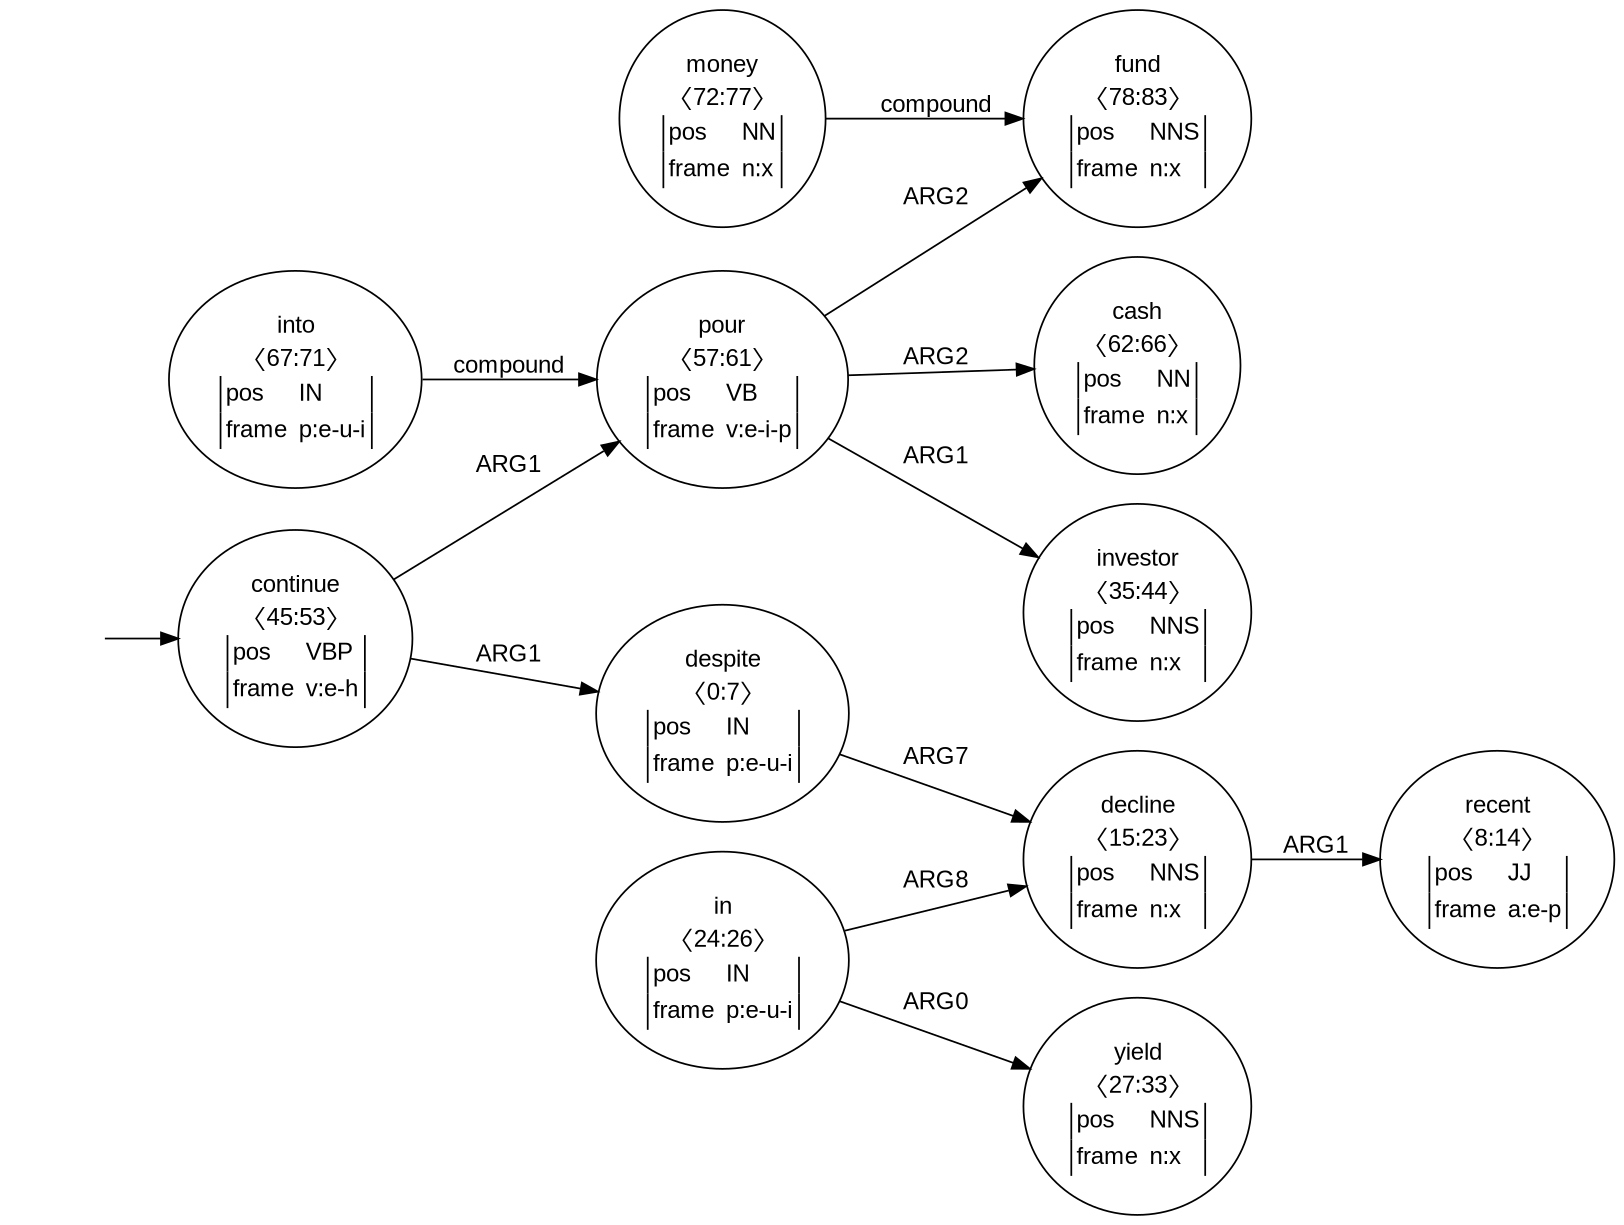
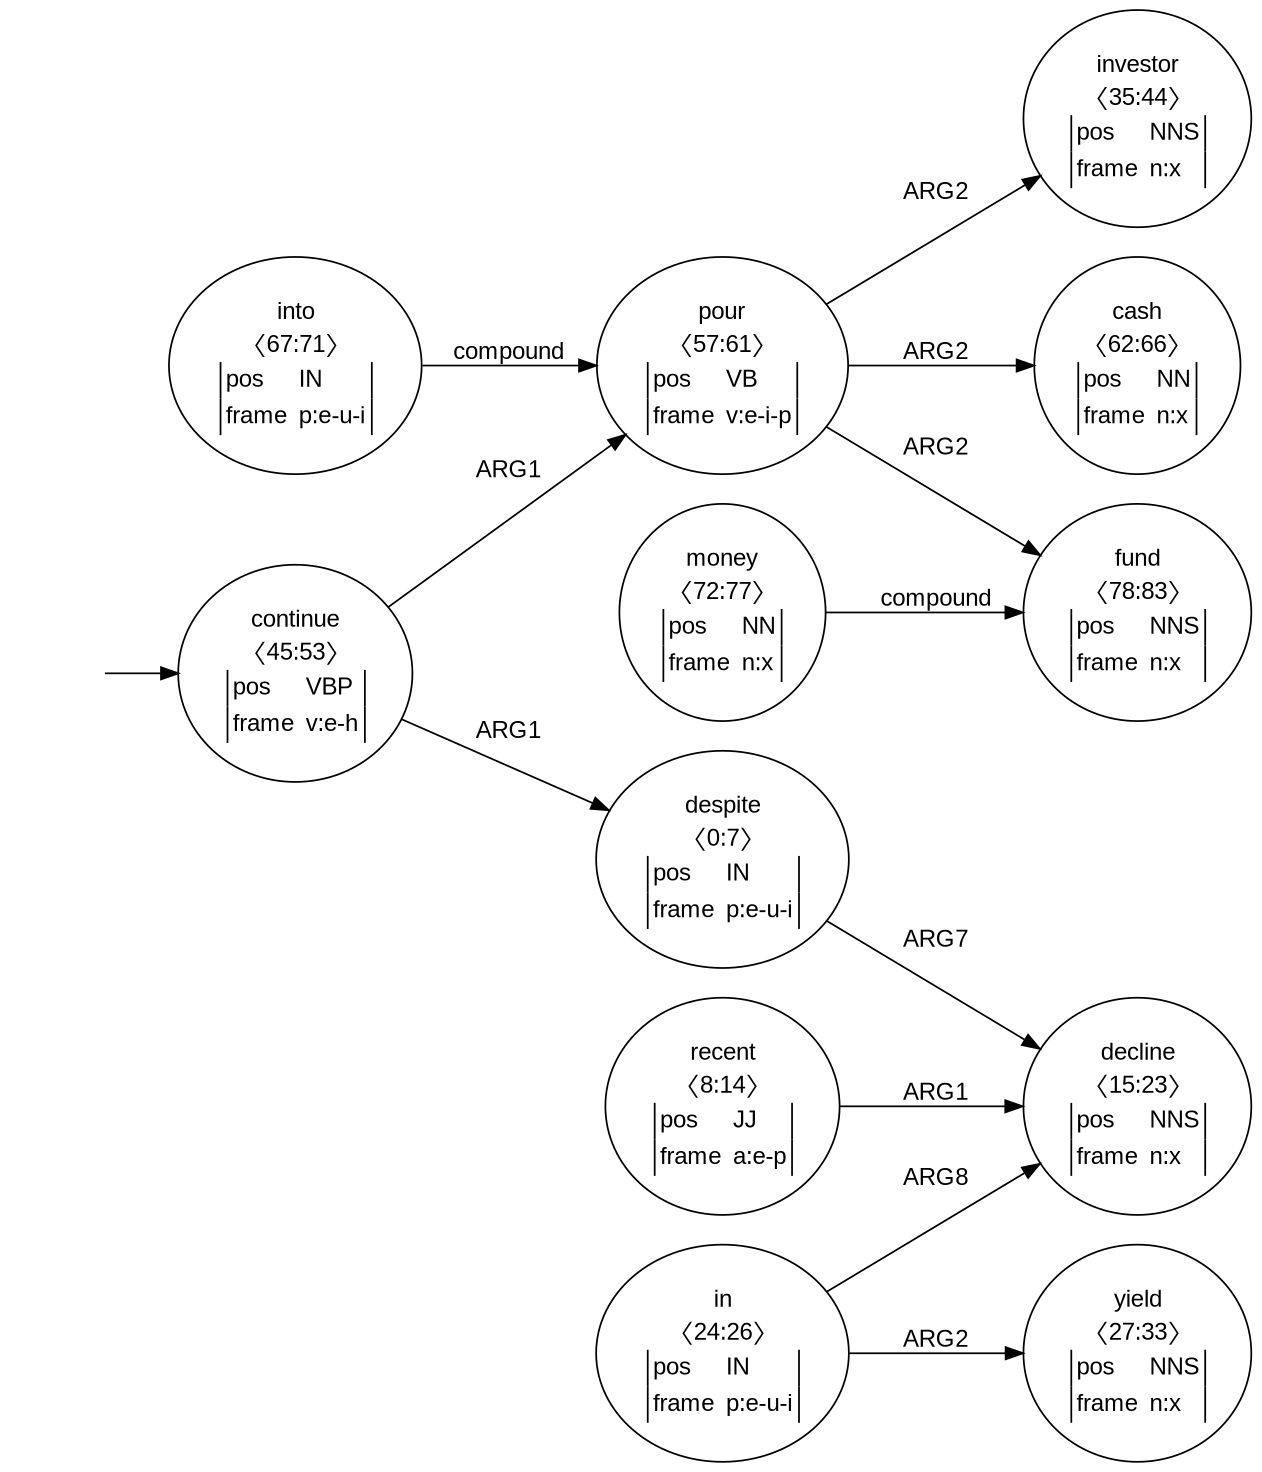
  digraph {
    fontname="Liberation Sans"
    rankdir=LR
    node [fontname="Liberation Sans"]
    edge [fontname="Liberation Sans"]
    top [style=invis]
    n2 [label=<<table align="center" border="0" cellspacing="0"><tr><td colspan="2">continue</td></tr><tr><td colspan="2">〈45:53〉</td></tr><tr><td sides="l" border="1" align="left">pos</td><td sides="r" border="1" align="left">VBP</td></tr><tr><td sides="l" border="1" align="left">frame</td><td sides="r" border="1" align="left">v:e-h</td></tr></table>>]
    n3 [label=<<table align="center" border="0" cellspacing="0"><tr><td colspan="2">pour</td></tr><tr><td colspan="2">〈57:61〉</td></tr><tr><td sides="l" border="1" align="left">pos</td><td sides="r" border="1" align="left">VB</td></tr><tr><td sides="l" border="1" align="left">frame</td><td sides="r" border="1" align="left">v:e-i-p</td></tr></table>>]
    n4 [label=<<table align="center" border="0" cellspacing="0"><tr><td colspan="2">despite</td></tr><tr><td colspan="2">〈0:7〉</td></tr><tr><td sides="l" border="1" align="left">pos</td><td sides="r" border="1" align="left">IN</td></tr><tr><td sides="l" border="1" align="left">frame</td><td sides="r" border="1" align="left">p:e-u-i</td></tr></table>>]
    n5 [label=<<table align="center" border="0" cellspacing="0"><tr><td colspan="2">investor</td></tr><tr><td colspan="2">〈35:44〉</td></tr><tr><td sides="l" border="1" align="left">pos</td><td sides="r" border="1" align="left">NNS</td></tr><tr><td sides="l" border="1" align="left">frame</td><td sides="r" border="1" align="left">n:x</td></tr></table>>]
    n6 [label=<<table align="center" border="0" cellspacing="0"><tr><td colspan="2">cash</td></tr><tr><td colspan="2">〈62:66〉</td></tr><tr><td sides="l" border="1" align="left">pos</td><td sides="r" border="1" align="left">NN</td></tr><tr><td sides="l" border="1" align="left">frame</td><td sides="r" border="1" align="left">n:x</td></tr></table>>]
    n7 [label=<<table align="center" border="0" cellspacing="0"><tr><td colspan="2">fund</td></tr><tr><td colspan="2">〈78:83〉</td></tr><tr><td sides="l" border="1" align="left">pos</td><td sides="r" border="1" align="left">NNS</td></tr><tr><td sides="l" border="1" align="left">frame</td><td sides="r" border="1" align="left">n:x</td></tr></table>>]
    n8 [label=<<table align="center" border="0" cellspacing="0"><tr><td colspan="2">decline</td></tr><tr><td colspan="2">〈15:23〉</td></tr><tr><td sides="l" border="1" align="left">pos</td><td sides="r" border="1" align="left">NNS</td></tr><tr><td sides="l" border="1" align="left">frame</td><td sides="r" border="1" align="left">n:x</td></tr></table>>]
    n9 [label=<<table align="center" border="0" cellspacing="0"><tr><td colspan="2">recent</td></tr><tr><td colspan="2">〈8:14〉</td></tr><tr><td sides="l" border="1" align="left">pos</td><td sides="r" border="1" align="left">JJ</td></tr><tr><td sides="l" border="1" align="left">frame</td><td sides="r" border="1" align="left">a:e-p</td></tr></table>>]
    n10 [label=<<table align="center" border="0" cellspacing="0"><tr><td colspan="2">in</td></tr><tr><td colspan="2">〈24:26〉</td></tr><tr><td sides="l" border="1" align="left">pos</td><td sides="r" border="1" align="left">IN</td></tr><tr><td sides="l" border="1" align="left">frame</td><td sides="r" border="1" align="left">p:e-u-i</td></tr></table>>]
    n11 [label=<<table align="center" border="0" cellspacing="0"><tr><td colspan="2">yield</td></tr><tr><td colspan="2">〈27:33〉</td></tr><tr><td sides="l" border="1" align="left">pos</td><td sides="r" border="1" align="left">NNS</td></tr><tr><td sides="l" border="1" align="left">frame</td><td sides="r" border="1" align="left">n:x</td></tr></table>>]
    n12 [label=<<table align="center" border="0" cellspacing="0"><tr><td colspan="2">into</td></tr><tr><td colspan="2">〈67:71〉</td></tr><tr><td sides="l" border="1" align="left">pos</td><td sides="r" border="1" align="left">IN</td></tr><tr><td sides="l" border="1" align="left">frame</td><td sides="r" border="1" align="left">p:e-u-i</td></tr></table>>]
    n13 [label=<<table align="center" border="0" cellspacing="0"><tr><td colspan="2">money</td></tr><tr><td colspan="2">〈72:77〉</td></tr><tr><td sides="l" border="1" align="left">pos</td><td sides="r" border="1" align="left">NN</td></tr><tr><td sides="l" border="1" align="left">frame</td><td sides="r" border="1" align="left">n:x</td></tr></table>>]
    top -> n2
    n2 -> n3 [label=ARG1]
    n2 -> n4 [label=ARG1]
-   n3 -> n5 [label=ARG1]
+   n3 -> n5 [label=ARG2]
    n3 -> n6 [label=ARG2]
    n3 -> n7 [label=ARG2]
    n4 -> n8 [label=ARG7]
-   n8 -> n9 [label=ARG1]
+   n9 -> n8 [label=ARG1]
    n10 -> n8 [label=ARG8]
-   n10 -> n11 [label=ARG0]
+   n10 -> n11 [label=ARG2]
    n12 -> n3 [label=compound]
    n13 -> n7 [label=compound]
  }
